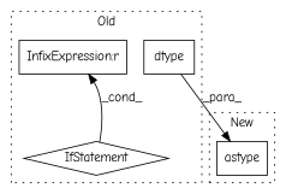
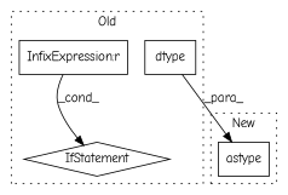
  digraph {
    fontname="Comic Neue"
    node [a=32 fontname="Comic Neue" shape=box]
    edge [fontname="Comic Neue"]
    n1 [l="7,1" label=astype s="18621,18635"]
    n2 [l="6,1" label=dtype s="16929,16944"]
    n3 [a=27 l=4 label="InfixExpression:r" s=16919]
    n4 [a=25 l="4,2" label=IfStatement s="16891,16945" shape=diamond]
    subgraph cluster_1 {
      label=New
      style=dotted
      n1
    }
    subgraph cluster_2 {
      label=Old
      style=dotted
      n2
      n3
      n4
    }
    n2 -> n1 [label=_para_]
-   n4 -> n3 [label=_cond_]
+   n3 -> n4 [label=_cond_]
  }
